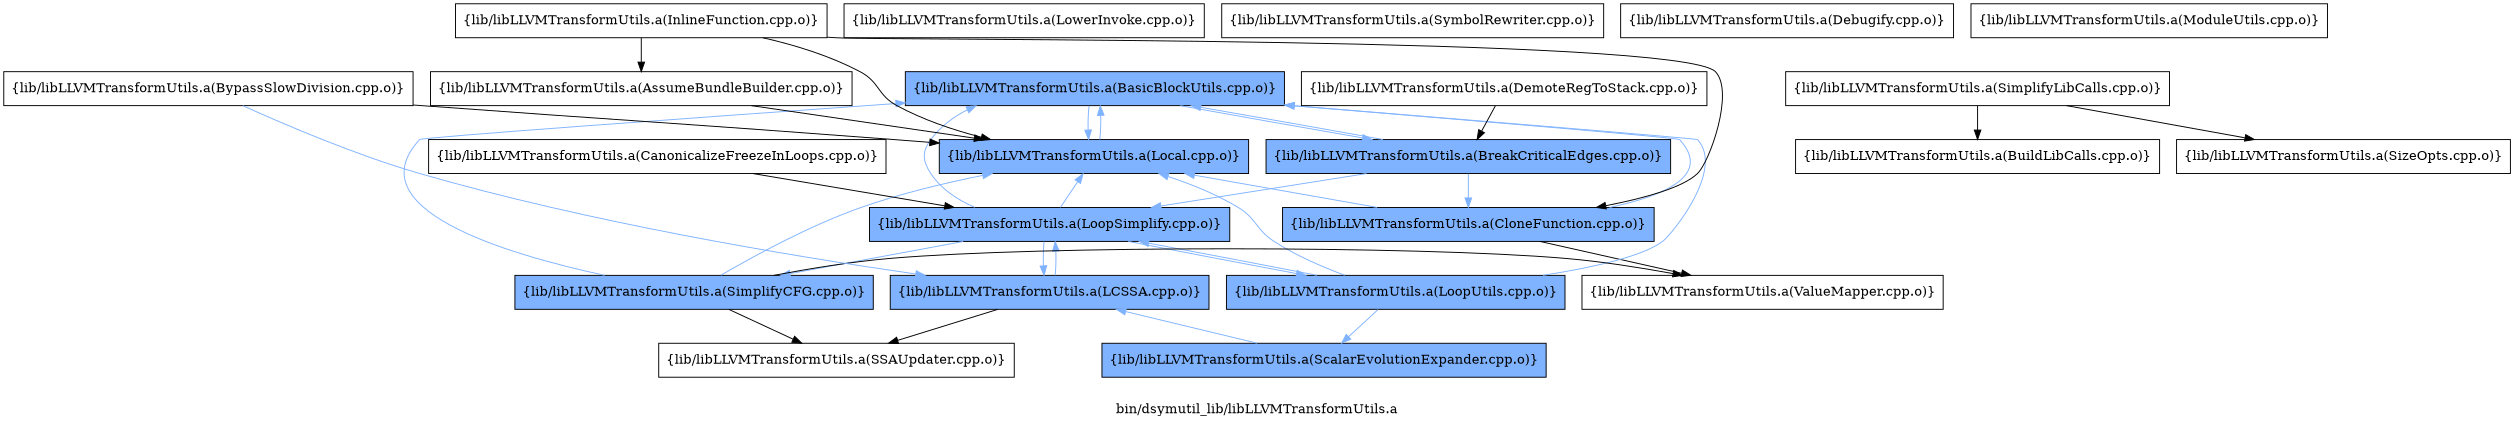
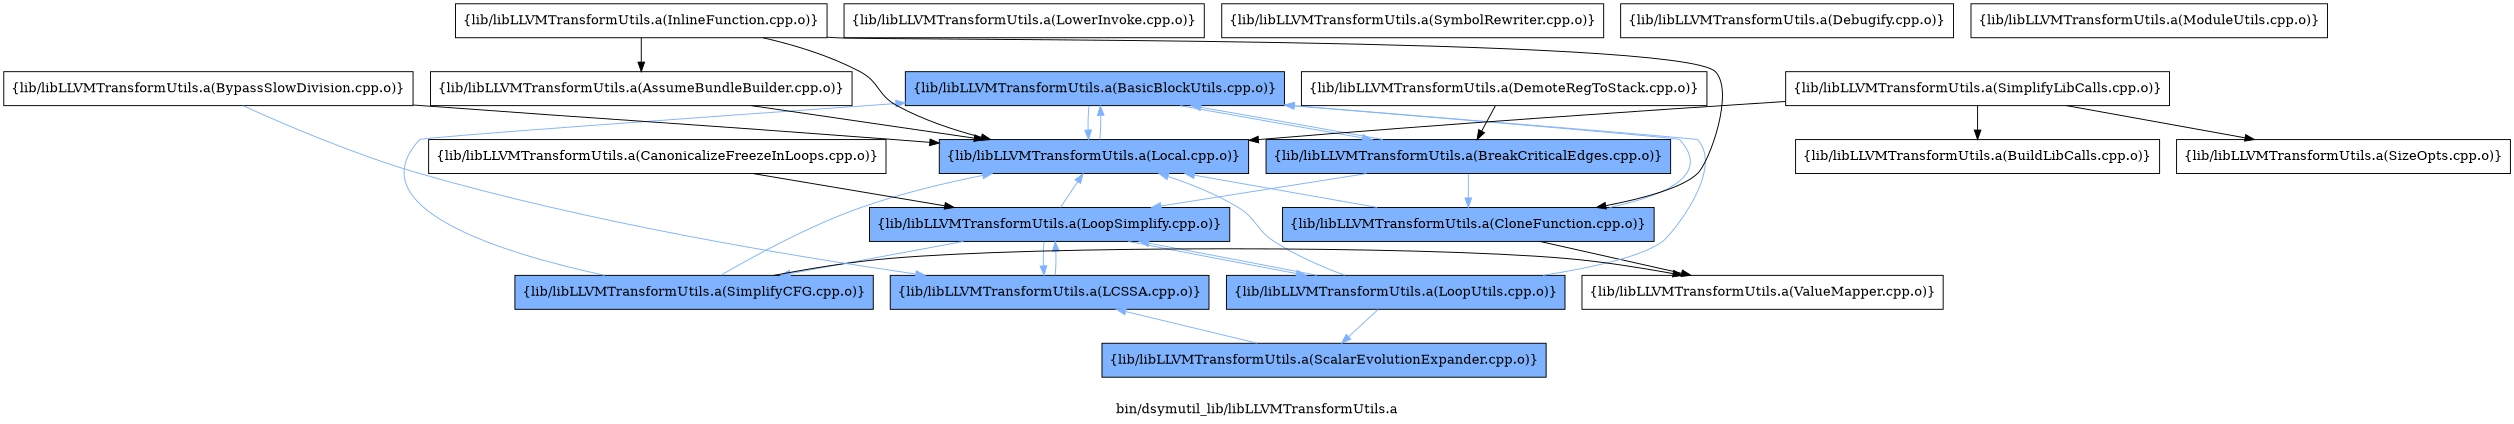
  digraph {
    label="bin/dsymutil_lib/libLLVMTransformUtils.a"
    rankdir=TB
    node [group=0 shape=box]
    edge [color="0.600000 0.5 1"]
    n1 [fillcolor="0.600000 0.5 1" group=1 label="{lib/libLLVMTransformUtils.a(BasicBlockUtils.cpp.o)}" style=filled]
    n2 [fillcolor="0.600000 0.5 1" group=1 label="{lib/libLLVMTransformUtils.a(BreakCriticalEdges.cpp.o)}" style=filled]
    n3 [fillcolor="0.600000 0.5 1" group=1 label="{lib/libLLVMTransformUtils.a(Local.cpp.o)}" style=filled]
    n4 [fillcolor="0.600000 0.5 1" group=1 label="{lib/libLLVMTransformUtils.a(CloneFunction.cpp.o)}" style=filled]
    n5 [fillcolor="0.600000 0.5 1" group=1 label="{lib/libLLVMTransformUtils.a(LoopSimplify.cpp.o)}" style=filled]
    n6 [label="{lib/libLLVMTransformUtils.a(ValueMapper.cpp.o)}"]
    n7 [fillcolor="0.600000 0.5 1" group=1 label="{lib/libLLVMTransformUtils.a(LCSSA.cpp.o)}" style=filled]
    n8 [fillcolor="0.600000 0.5 1" group=1 label="{lib/libLLVMTransformUtils.a(LoopUtils.cpp.o)}" style=filled]
    n9 [fillcolor="0.600000 0.5 1" group=1 label="{lib/libLLVMTransformUtils.a(SimplifyCFG.cpp.o)}" style=filled]
-   n10 [label="{lib/libLLVMTransformUtils.a(SSAUpdater.cpp.o)}"]
    n11 [fillcolor="0.600000 0.5 1" group=1 label="{lib/libLLVMTransformUtils.a(ScalarEvolutionExpander.cpp.o)}" style=filled]
    n12 [label="{lib/libLLVMTransformUtils.a(SizeOpts.cpp.o)}"]
    n13 [label="{lib/libLLVMTransformUtils.a(CanonicalizeFreezeInLoops.cpp.o)}"]
    n14 [label="{lib/libLLVMTransformUtils.a(LowerInvoke.cpp.o)}"]
    n15 [label="{lib/libLLVMTransformUtils.a(SymbolRewriter.cpp.o)}"]
    n16 [label="{lib/libLLVMTransformUtils.a(BypassSlowDivision.cpp.o)}"]
    n17 [label="{lib/libLLVMTransformUtils.a(SimplifyLibCalls.cpp.o)}"]
    n18 [label="{lib/libLLVMTransformUtils.a(BuildLibCalls.cpp.o)}"]
    n19 [label="{lib/libLLVMTransformUtils.a(Debugify.cpp.o)}"]
    n20 [label="{lib/libLLVMTransformUtils.a(InlineFunction.cpp.o)}"]
    n21 [label="{lib/libLLVMTransformUtils.a(AssumeBundleBuilder.cpp.o)}"]
    n22 [label="{lib/libLLVMTransformUtils.a(DemoteRegToStack.cpp.o)}"]
    n23 [label="{lib/libLLVMTransformUtils.a(ModuleUtils.cpp.o)}"]
    subgraph sub_1 {
      rank=same
      n1
    }
    subgraph sub_2 {
      rank=same
      n2
      n3
    }
    subgraph sub_3 {
      rank=same
      n4
      n5
    }
    subgraph sub_4 {
      rank=same
      n6
      n7
      n8
      n9
    }
    n1 -> n2
    n1 -> n3
    n2 -> n1
    n2 -> n4
    n2 -> n5
    n3 -> n1
    n4 -> n1
    n4 -> n3
    n4 -> n6 [color=""]
-   n5 -> n1
    n5 -> n3
    n5 -> n7
    n5 -> n8
    n5 -> n9
    n7 -> n5
-   n7 -> n10 [color=""]
    n8 -> n1
    n8 -> n3
    n8 -> n5
    n8 -> n11
    n9 -> n1
    n9 -> n3
    n9 -> n6 [color=""]
-   n9 -> n10 [color=""]
    n11 -> n7
    n13 -> n5 [color=""]
    n16 -> n3 [color=""]
    n16 -> n7
+   n17 -> n3 [color=""]
    n17 -> n12 [color=""]
    n17 -> n18 [color=""]
    n20 -> n3 [color=""]
    n20 -> n4 [color=""]
    n20 -> n21 [color=""]
    n21 -> n3 [color=""]
    n22 -> n2 [color=""]
  }
